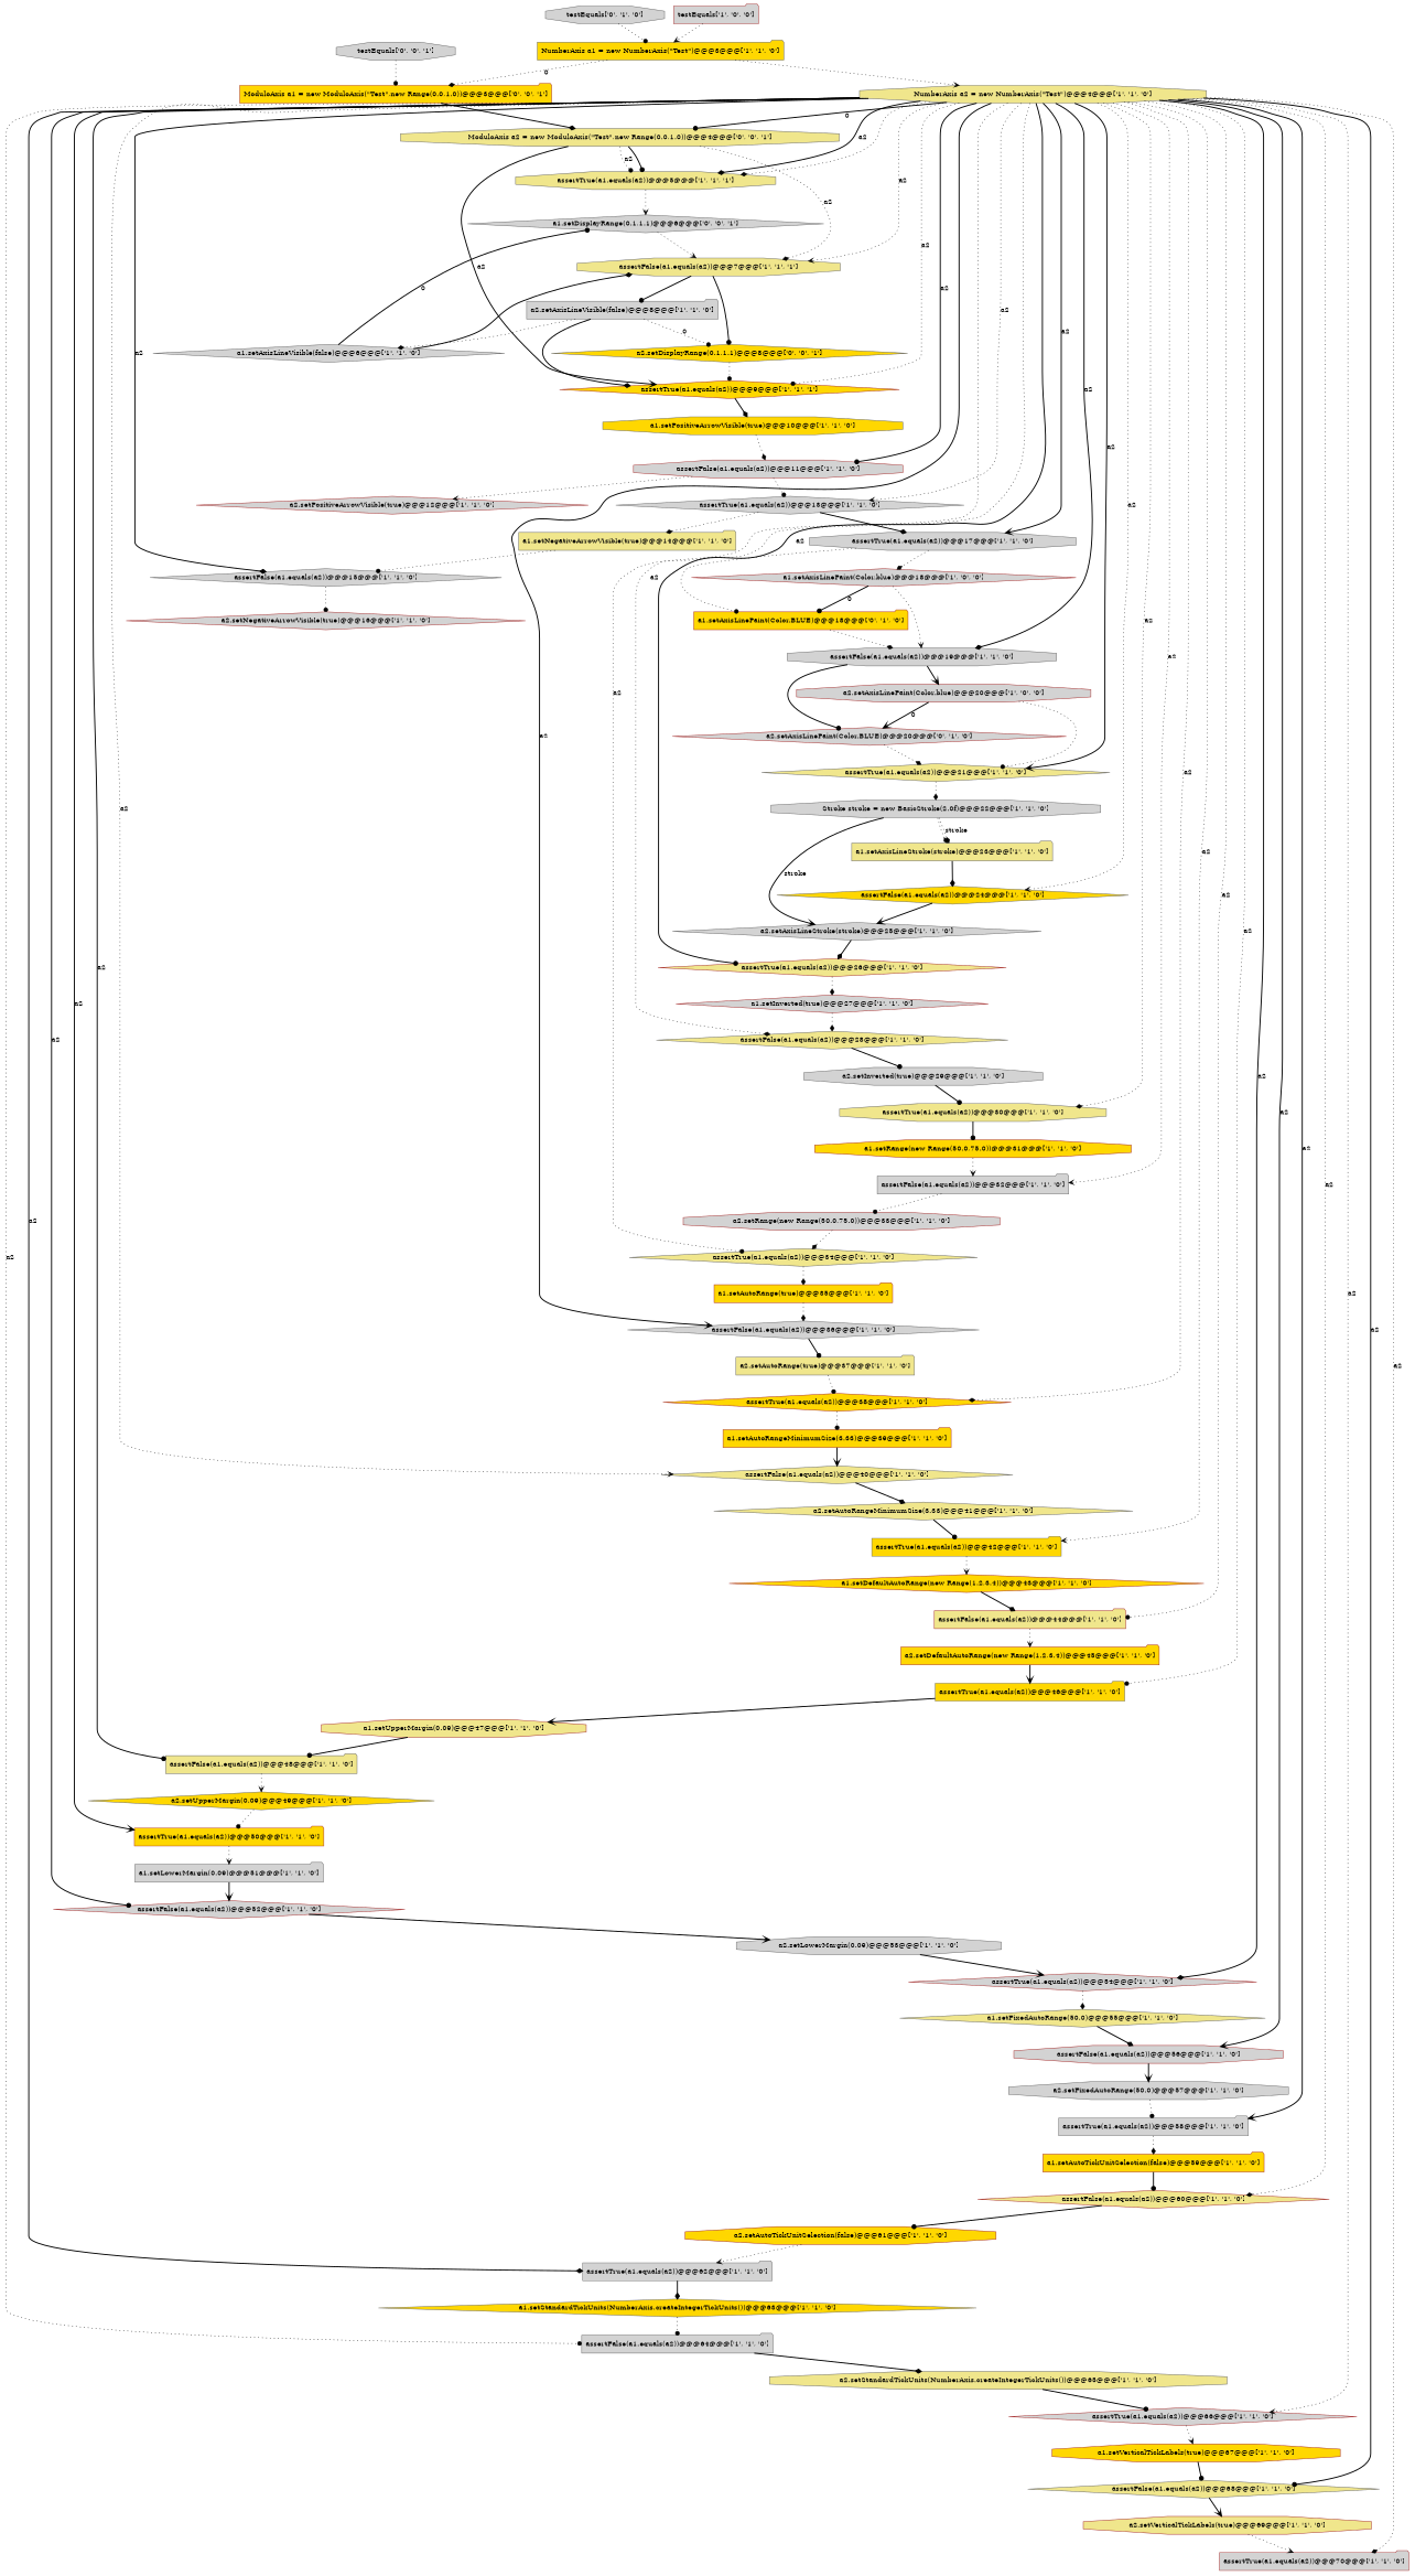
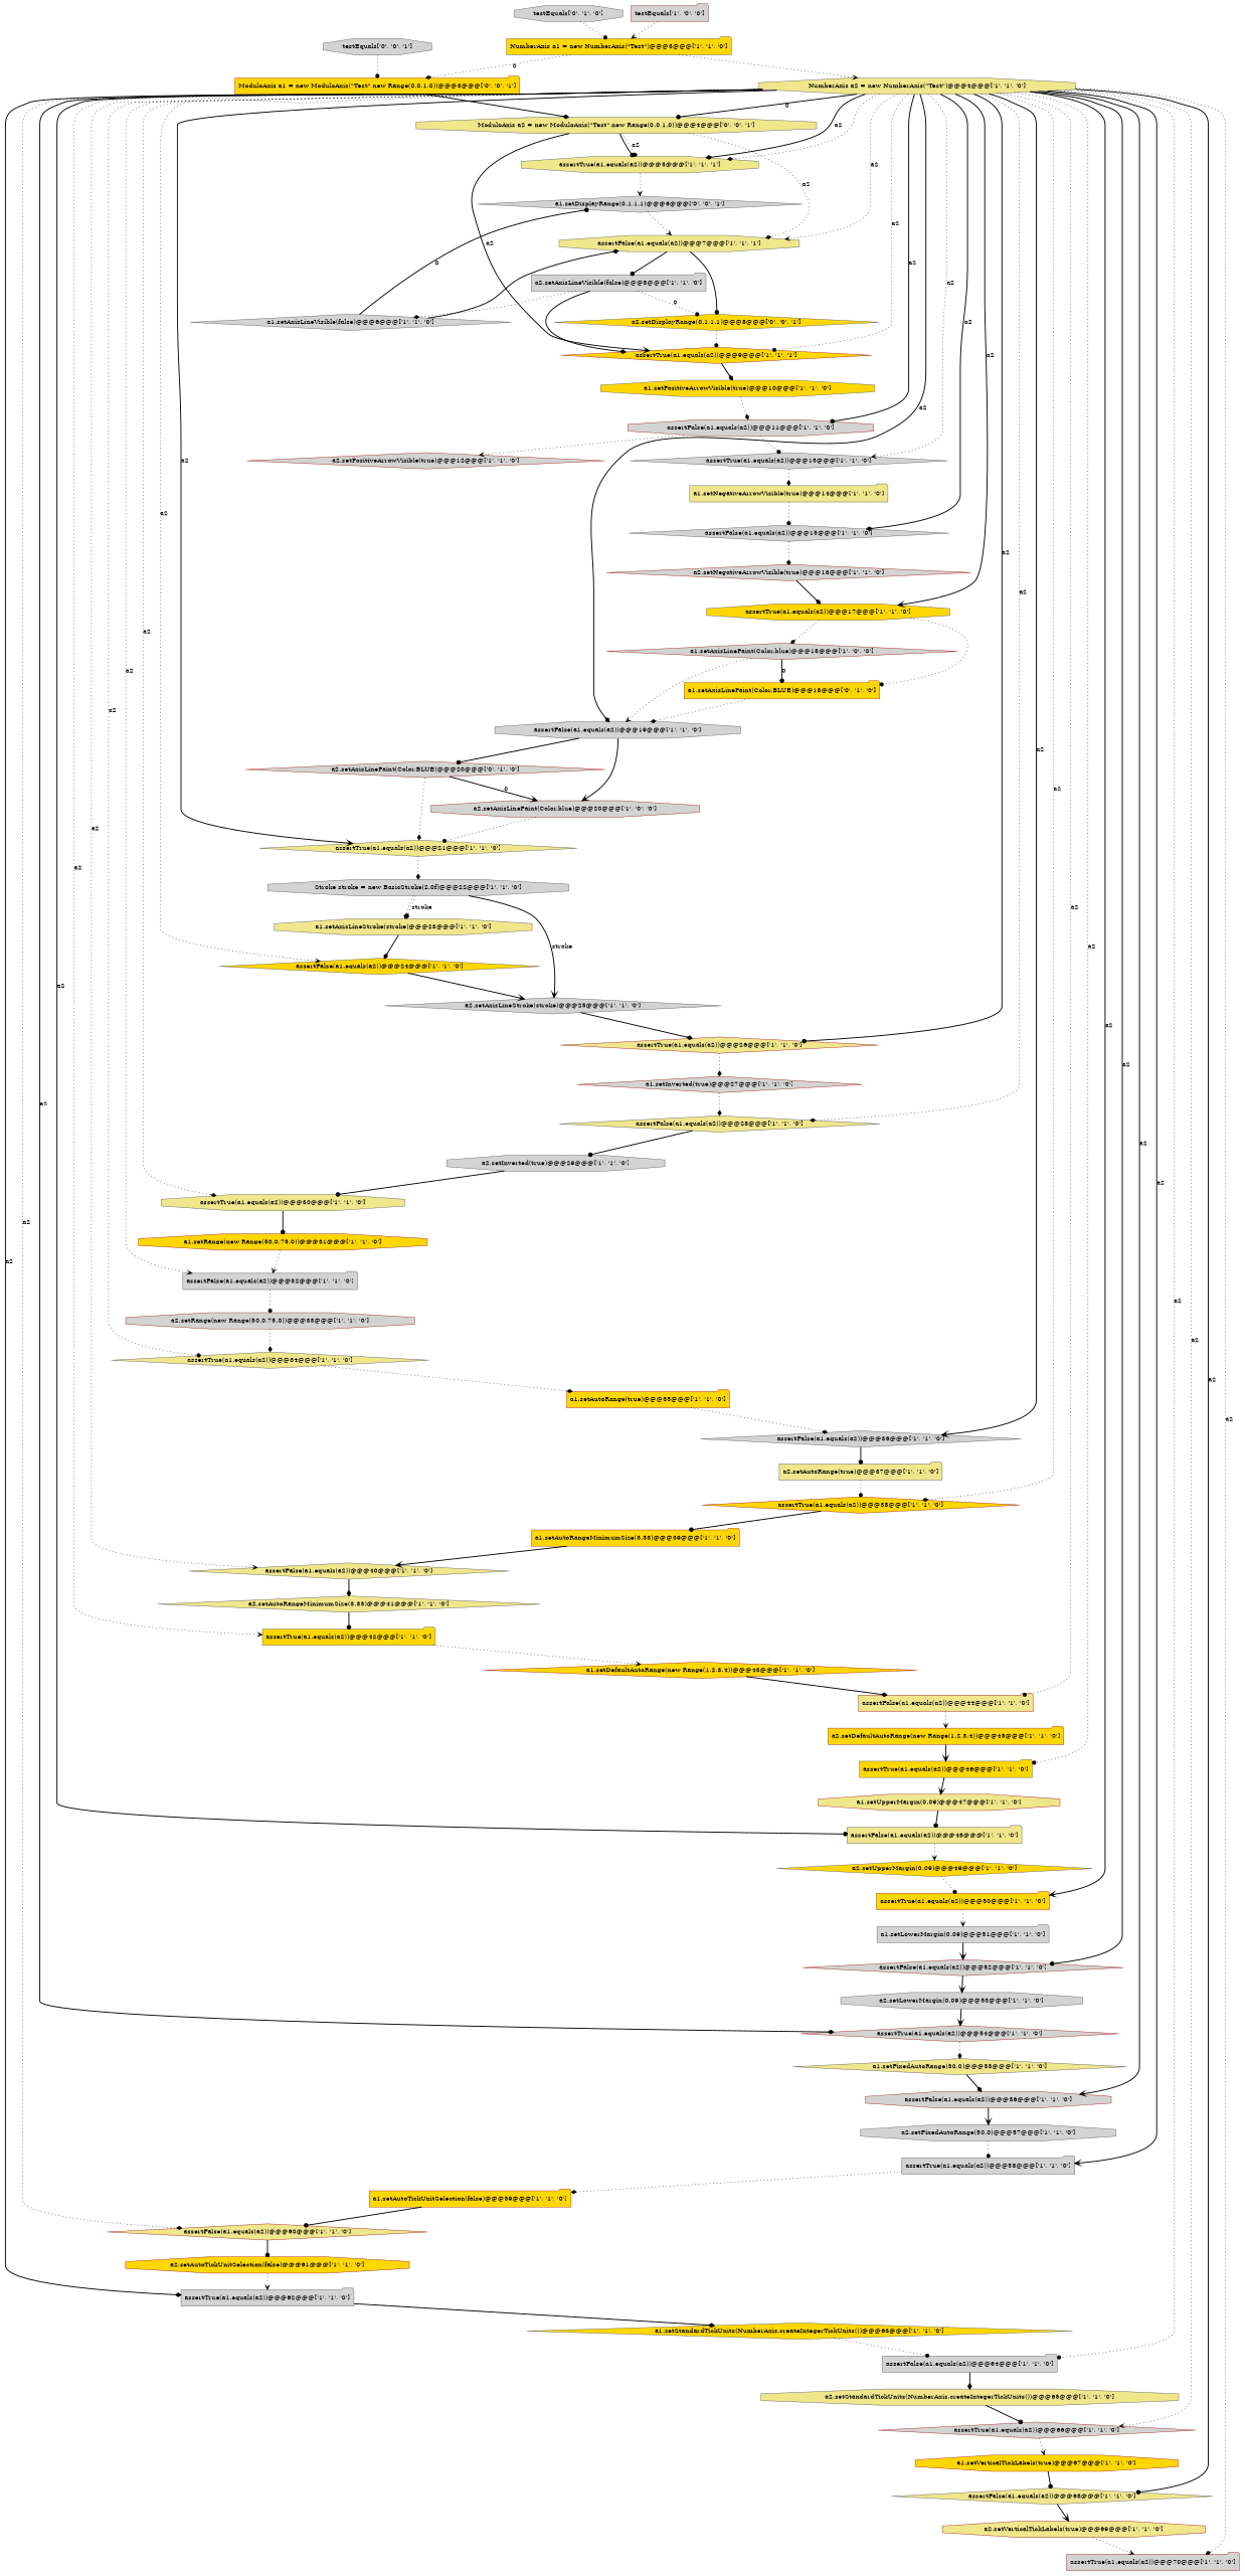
  digraph {
    node [color=gray40 fillcolor=lightgrey shape=diamond style=filled]
    edge [arrowhead=dot style=dotted]
    n1 [fillcolor=khaki label="a1.setFixedAutoRange(50.0)@@@55@@@['1', '1', '0']"]
    n2 [color=brown label="assertFalse(a1.equals(a2))@@@56@@@['1', '1', '0']" shape=octagon]
    n3 [label="a2.setFixedAutoRange(50.0)@@@57@@@['1', '1', '0']" shape=octagon]
    n4 [label="a2.setAxisLineStroke(stroke)@@@25@@@['1', '1', '0']"]
    n5 [color=brown fillcolor=khaki label="assertTrue(a1.equals(a2))@@@26@@@['1', '1', '0']"]
    n6 [color=brown label="a1.setInverted(true)@@@27@@@['1', '1', '0']"]
    n7 [color=brown label="assertFalse(a1.equals(a2))@@@11@@@['1', '1', '0']" shape=octagon]
    n8 [color=brown label="a2.setPositiveArrowVisible(true)@@@12@@@['1', '1', '0']"]
    n9 [label="assertTrue(a1.equals(a2))@@@13@@@['1', '1', '0']"]
    n10 [fillcolor=khaki label="assertTrue(a1.equals(a2))@@@21@@@['1', '1', '0']"]
    n11 [label="Stroke stroke = new BasicStroke(2.0f)@@@22@@@['1', '1', '0']" shape=octagon]
-   n12 [fillcolor=khaki label="a1.setAxisLineStroke(stroke)@@@23@@@['1', '1', '0']" shape=folder]
+   n12 [fillcolor=khaki label="a1.setAxisLineStroke(stroke)@@@23@@@['1', '1', '0']" shape=octagon]
    n13 [fillcolor=khaki label="ModuloAxis a2 = new ModuloAxis(\"Test\",new Range(0.0,1.0))@@@4@@@['0', '0', '1']" shape=octagon]
    n14 [fillcolor=khaki label="assertTrue(a1.equals(a2))@@@5@@@['1', '1', '1']" shape=octagon]
    n15 [fillcolor=khaki label="assertFalse(a1.equals(a2))@@@7@@@['1', '1', '1']" shape=octagon]
    n16 [color=brown fillcolor=gold label="assertTrue(a1.equals(a2))@@@9@@@['1', '1', '1']"]
    n17 [label="a1.setDisplayRange(0.1,1.1)@@@6@@@['0', '0', '1']"]
    n18 [fillcolor=gold label="a2.setDisplayRange(0.1,1.1)@@@8@@@['0', '0', '1']"]
    n19 [label="a2.setAxisLineVisible(false)@@@8@@@['1', '1', '0']" shape=folder]
    n20 [fillcolor=gold label="a1.setPositiveArrowVisible(true)@@@10@@@['1', '1', '0']" shape=octagon]
    n21 [label="a1.setAxisLineVisible(false)@@@6@@@['1', '1', '0']"]
    n22 [color=brown label="assertTrue(a1.equals(a2))@@@66@@@['1', '1', '0']"]
    n23 [color=brown fillcolor=gold label="a1.setVerticalTickLabels(true)@@@67@@@['1', '1', '0']" shape=octagon]
    n24 [fillcolor=khaki label="assertFalse(a1.equals(a2))@@@68@@@['1', '1', '0']"]
    n25 [fillcolor=gold label="assertFalse(a1.equals(a2))@@@24@@@['1', '1', '0']"]
    n26 [color=brown fillcolor=gold label="a1.setDefaultAutoRange(new Range(1.2,3.4))@@@43@@@['1', '1', '0']"]
    n27 [color=brown fillcolor=khaki label="assertFalse(a1.equals(a2))@@@44@@@['1', '1', '0']" shape=folder]
    n28 [color=brown fillcolor=gold label="a2.setDefaultAutoRange(new Range(1.2,3.4))@@@45@@@['1', '1', '0']" shape=folder]
    n29 [color=brown fillcolor=khaki label="assertFalse(a1.equals(a2))@@@60@@@['1', '1', '0']"]
    n30 [color=brown fillcolor=gold label="a2.setAutoTickUnitSelection(false)@@@61@@@['1', '1', '0']" shape=octagon]
    n31 [label="assertTrue(a1.equals(a2))@@@62@@@['1', '1', '0']" shape=folder]
    n32 [fillcolor=khaki label="a1.setNegativeArrowVisible(true)@@@14@@@['1', '1', '0']" shape=folder]
    n33 [label="assertFalse(a1.equals(a2))@@@15@@@['1', '1', '0']"]
    n34 [color=brown label="a2.setNegativeArrowVisible(true)@@@16@@@['1', '1', '0']"]
    n35 [color=brown label="a2.setAxisLinePaint(Color.blue)@@@20@@@['1', '0', '0']" shape=octagon]
    n36 [color=brown label="a2.setAxisLinePaint(Color.BLUE)@@@20@@@['0', '1', '0']"]
    n37 [fillcolor=gold label="a1.setStandardTickUnits(NumberAxis.createIntegerTickUnits())@@@63@@@['1', '1', '0']"]
    n38 [label="assertFalse(a1.equals(a2))@@@64@@@['1', '1', '0']" shape=folder]
    n39 [color=brown fillcolor=gold label="a1.setAutoRange(true)@@@35@@@['1', '1', '0']" shape=folder]
    n40 [label="assertFalse(a1.equals(a2))@@@36@@@['1', '1', '0']"]
    n41 [fillcolor=khaki label="a2.setAutoRange(true)@@@37@@@['1', '1', '0']" shape=folder]
    n42 [label="assertTrue(a1.equals(a2))@@@58@@@['1', '1', '0']" shape=folder]
    n43 [color=brown fillcolor=gold label="a1.setAxisLinePaint(Color.BLUE)@@@18@@@['0', '1', '0']" shape=folder]
    n44 [label="assertFalse(a1.equals(a2))@@@19@@@['1', '1', '0']" shape=octagon]
    n45 [color=brown fillcolor=gold label="a1.setAutoTickUnitSelection(false)@@@59@@@['1', '1', '0']" shape=folder]
    n46 [fillcolor=gold label="a2.setUpperMargin(0.09)@@@49@@@['1', '1', '0']"]
    n47 [color=brown fillcolor=gold label="assertTrue(a1.equals(a2))@@@50@@@['1', '1', '0']" shape=folder]
    n48 [label="a1.setLowerMargin(0.09)@@@51@@@['1', '1', '0']" shape=folder]
    n49 [color=brown label="assertFalse(a1.equals(a2))@@@52@@@['1', '1', '0']"]
    n50 [label="testEquals['0', '1', '0']" shape=octagon]
    n51 [fillcolor=gold label="NumberAxis a1 = new NumberAxis(\"Test\")@@@3@@@['1', '1', '0']" shape=folder]
    n52 [fillcolor=khaki label="NumberAxis a2 = new NumberAxis(\"Test\")@@@4@@@['1', '1', '0']" shape=octagon]
    n53 [color=brown fillcolor=gold label="ModuloAxis a1 = new ModuloAxis(\"Test\",new Range(0.0,1.0))@@@3@@@['0', '0', '1']" shape=folder]
    n54 [color=brown fillcolor=khaki label="a1.setUpperMargin(0.09)@@@47@@@['1', '1', '0']" shape=octagon]
    n55 [fillcolor=khaki label="assertFalse(a1.equals(a2))@@@48@@@['1', '1', '0']" shape=folder]
-   n56 [label="assertTrue(a1.equals(a2))@@@17@@@['1', '1', '0']" shape=octagon]
+   n56 [fillcolor=gold label="assertTrue(a1.equals(a2))@@@17@@@['1', '1', '0']" shape=octagon]
    n57 [fillcolor=khaki label="a2.setStandardTickUnits(NumberAxis.createIntegerTickUnits())@@@65@@@['1', '1', '0']" shape=octagon]
    n58 [fillcolor=gold label="assertTrue(a1.equals(a2))@@@46@@@['1', '1', '0']" shape=folder]
    n59 [label="a2.setInverted(true)@@@29@@@['1', '1', '0']" shape=octagon]
    n60 [fillcolor=khaki label="assertTrue(a1.equals(a2))@@@30@@@['1', '1', '0']" shape=octagon]
    n61 [color=brown fillcolor=gold label="a1.setRange(new Range(50.0,75.0))@@@31@@@['1', '1', '0']" shape=octagon]
    n62 [color=brown label="assertTrue(a1.equals(a2))@@@54@@@['1', '1', '0']"]
    n63 [label="assertFalse(a1.equals(a2))@@@32@@@['1', '1', '0']" shape=folder]
    n64 [color=brown label="assertTrue(a1.equals(a2))@@@70@@@['1', '1', '0']" shape=folder]
    n65 [color=brown fillcolor=gold label="assertTrue(a1.equals(a2))@@@38@@@['1', '1', '0']"]
    n66 [fillcolor=khaki label="assertTrue(a1.equals(a2))@@@34@@@['1', '1', '0']"]
    n67 [fillcolor=khaki label="assertFalse(a1.equals(a2))@@@40@@@['1', '1', '0']"]
    n68 [fillcolor=gold label="assertTrue(a1.equals(a2))@@@42@@@['1', '1', '0']" shape=folder]
    n69 [fillcolor=khaki label="assertFalse(a1.equals(a2))@@@28@@@['1', '1', '0']"]
    n70 [label="a2.setLowerMargin(0.09)@@@53@@@['1', '1', '0']" shape=octagon]
    n71 [color=brown label="a1.setAxisLinePaint(Color.blue)@@@18@@@['1', '0', '0']"]
    n72 [color=brown label="a2.setRange(new Range(50.0,75.0))@@@33@@@['1', '1', '0']" shape=octagon]
    n73 [color=brown fillcolor=gold label="a1.setAutoRangeMinimumSize(3.33)@@@39@@@['1', '1', '0']" shape=folder]
    n74 [fillcolor=khaki label="a2.setAutoRangeMinimumSize(3.33)@@@41@@@['1', '1', '0']"]
    n75 [color=brown fillcolor=khaki label="a2.setVerticalTickLabels(true)@@@69@@@['1', '1', '0']" shape=octagon]
    n76 [label="testEquals['0', '0', '1']" shape=octagon]
    n77 [color=brown label="testEquals['1', '0', '0']" shape=folder]
    n1 -> n2 [arrowhead=diamond style=bold]
    n2 -> n3 [arrowhead=vee style=bold]
    n3 -> n42
    n4 -> n5 [arrowhead=diamond style=bold]
    n5 -> n6 [arrowhead=diamond]
    n6 -> n69 [arrowhead=diamond]
    n7 -> n8 [arrowhead=vee]
    n7 -> n9
    n9 -> n32 [arrowhead=diamond]
    n10 -> n11 [arrowhead=diamond]
    n11 -> n4 [arrowhead=vee label=stroke style=bold]
    n11 -> n12 [arrowhead=diamond]
    n11 -> n12 [arrowhead=diamond label=stroke]
    n12 -> n25 [arrowhead=diamond style=bold]
    n13 -> n14 [style=bold]
    n13 -> n14 [label=a2]
    n13 -> n15 [arrowhead=diamond label=a2]
    n13 -> n16 [arrowhead=vee label=a2 style=bold]
    n14 -> n17 [arrowhead=vee]
    n15 -> n18 [style=bold]
    n15 -> n19 [style=bold]
    n16 -> n20 [arrowhead=diamond style=bold]
    n17 -> n15 [arrowhead=vee]
    n18 -> n16
    n19 -> n16 [arrowhead=diamond style=bold]
    n19 -> n18 [label=0]
    n19 -> n21 [arrowhead=diamond]
    n20 -> n7 [arrowhead=diamond]
    n21 -> n15 [arrowhead=diamond style=bold]
    n21 -> n17 [label=0 style=bold]
    n22 -> n23 [arrowhead=vee]
    n23 -> n24 [style=bold]
    n24 -> n75 [arrowhead=vee style=bold]
    n25 -> n4 [arrowhead=vee style=bold]
    n26 -> n27 [arrowhead=diamond style=bold]
    n27 -> n28 [arrowhead=vee]
    n28 -> n58 [arrowhead=vee style=bold]
    n29 -> n30 [style=bold]
    n30 -> n31 [arrowhead=vee]
    n31 -> n37 [arrowhead=diamond style=bold]
    n32 -> n33
    n33 -> n34
-   n9 -> n56 [arrowhead=diamond style=bold]
+   n34 -> n56 [arrowhead=diamond style=bold]
    n35 -> n10
-   n35 -> n36 [arrowhead=vee label=0 style=bold]
+   n36 -> n35 [arrowhead=vee label=0 style=bold]
    n36 -> n10 [arrowhead=diamond]
    n37 -> n38
    n38 -> n57 [arrowhead=diamond style=bold]
    n39 -> n40 [arrowhead=diamond]
    n40 -> n41 [style=bold]
    n41 -> n65
    n42 -> n45 [arrowhead=diamond]
    n43 -> n44 [arrowhead=diamond]
    n44 -> n35 [arrowhead=vee style=bold]
    n44 -> n36 [style=bold]
    n45 -> n29 [style=bold]
    n46 -> n47
    n47 -> n48 [arrowhead=vee]
    n48 -> n49 [arrowhead=vee style=bold]
    n49 -> n70 [arrowhead=vee style=bold]
    n50 -> n51
    n51 -> n52 [arrowhead=vee]
    n51 -> n53 [arrowhead=diamond label=0]
    n52 -> n2 [arrowhead=vee label=a2 style=bold]
    n52 -> n5 [label=a2 style=bold]
    n52 -> n7 [label=a2 style=bold]
    n52 -> n9 [arrowhead=vee label=a2]
    n52 -> n10 [arrowhead=vee label=a2 style=bold]
    n52 -> n13 [label=0 style=bold]
    n52 -> n14 [arrowhead=diamond label=a2 style=bold]
    n52 -> n14 [arrowhead=diamond]
    n52 -> n15 [arrowhead=vee label=a2]
    n52 -> n16 [label=a2]
    n52 -> n22 [arrowhead=vee label=a2]
    n52 -> n24 [label=a2 style=bold]
    n52 -> n25 [arrowhead=vee label=a2]
    n52 -> n27 [label=a2]
    n52 -> n29 [arrowhead=diamond label=a2]
    n52 -> n31 [arrowhead=diamond label=a2 style=bold]
    n52 -> n33 [arrowhead=diamond label=a2 style=bold]
    n52 -> n38 [label=a2]
    n52 -> n40 [arrowhead=vee label=a2 style=bold]
    n52 -> n42 [arrowhead=vee label=a2 style=bold]
    n52 -> n44 [arrowhead=diamond label=a2 style=bold]
    n52 -> n47 [arrowhead=vee label=a2 style=bold]
    n52 -> n49 [label=a2 style=bold]
    n52 -> n55 [label=a2 style=bold]
    n52 -> n56 [arrowhead=vee label=a2 style=bold]
    n52 -> n58 [label=a2]
    n52 -> n60 [arrowhead=diamond label=a2]
    n52 -> n62 [arrowhead=diamond label=a2 style=bold]
    n52 -> n63 [arrowhead=vee label=a2]
    n52 -> n64 [arrowhead=diamond label=a2]
    n52 -> n65 [arrowhead=diamond label=a2]
    n52 -> n66 [label=a2]
    n52 -> n67 [arrowhead=vee label=a2]
    n52 -> n68 [arrowhead=vee label=a2]
    n52 -> n69 [arrowhead=diamond label=a2]
    n53 -> n13 [arrowhead=diamond style=bold]
    n54 -> n55 [style=bold]
    n55 -> n46 [arrowhead=vee]
    n56 -> n43
    n56 -> n71 [arrowhead=diamond]
    n57 -> n22 [style=bold]
    n58 -> n54 [arrowhead=vee style=bold]
    n59 -> n60 [style=bold]
    n60 -> n61 [style=bold]
    n61 -> n63 [arrowhead=vee]
    n62 -> n1 [arrowhead=diamond]
    n63 -> n72
-   n65 -> n73
+   n65 -> n73 [style=bold]
    n66 -> n39 [arrowhead=diamond]
    n67 -> n74 [arrowhead=diamond style=bold]
    n68 -> n26 [arrowhead=vee]
    n69 -> n59 [style=bold]
    n70 -> n62 [arrowhead=vee style=bold]
    n71 -> n43 [label=0 style=bold]
    n71 -> n44 [arrowhead=vee]
    n72 -> n66 [arrowhead=diamond]
    n73 -> n67 [arrowhead=vee style=bold]
    n74 -> n68 [style=bold]
    n75 -> n64 [arrowhead=vee]
    n76 -> n53
    n77 -> n51 [arrowhead=vee]
  }
